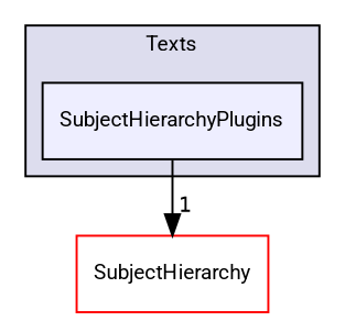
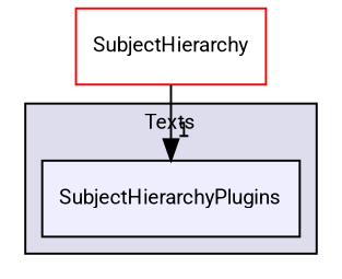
  digraph {
    compound=true
    fontname=Roboto
    node [fontname=Roboto fontsize=10 shape=box]
    n1 [fillcolor="#eeeeff" label=SubjectHierarchyPlugins pencolor=black style=filled]
    n2 [color=red label=SubjectHierarchy]
    subgraph cluster_1 {
      bgcolor="#ddddee"
      fontsize=10
      label=Texts
      pencolor=black
      n1
    }
-   n1 -> n2 [headlabel=1 labeldistance=1.5 labelfontname=Helvetica labelfontsize=10 fontname=Roboto]
+   n2 -> n1 [headlabel=1 labeldistance=1.5 labelfontname=Helvetica labelfontsize=10 fontname=Roboto]
  }
